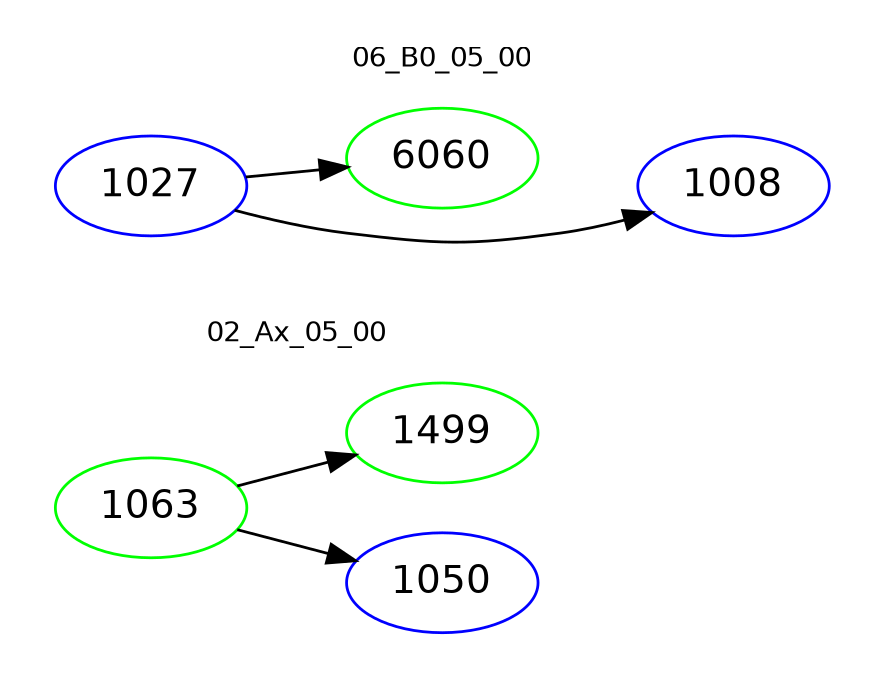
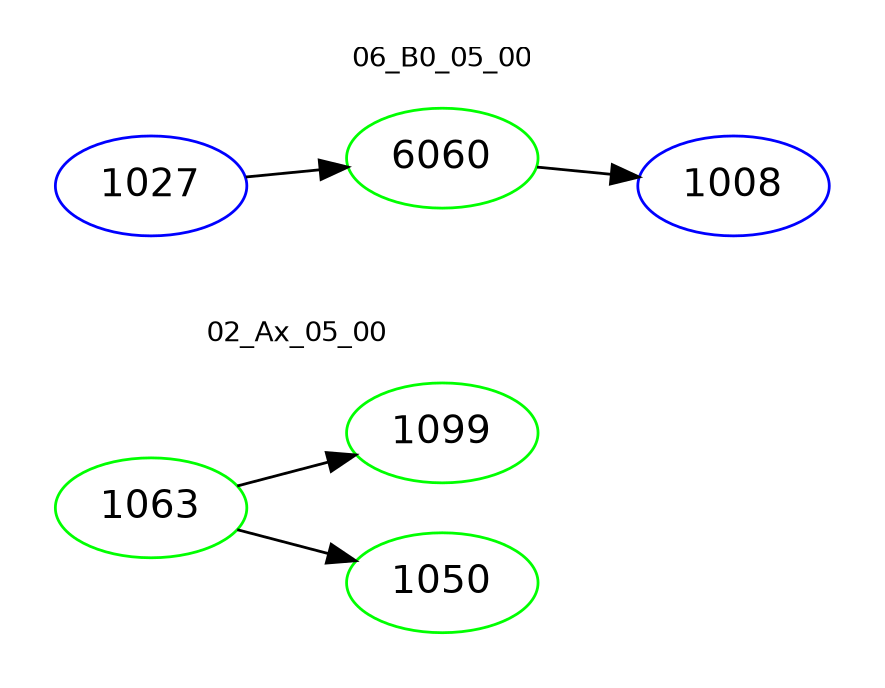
  digraph {
    fontname="DejaVu Sans"
    rankdir=LR
    node [color=green fontname="DejaVu Sans"]
    edge [color=black fontname="DejaVu Sans"]
    n1 [label=1063]
-   n2 [color=blue label=1050]
-   n3 [label=1499]
+   n2 [label=1050]
+   n3 [label=1099]
    n4 [color=blue label=1027]
    n5 [color=blue label=1008]
    n6 [label=6060]
    subgraph cluster_1 {
      color=white
      fontsize=10
      label="02_Ax_05_00"
      n1
      n2
      n3
    }
    subgraph cluster_2 {
      color=white
      fontsize=10
      label="06_B0_05_00"
      n4
      n5
      n6
    }
    n1 -> n2
    n1 -> n3
-   n4 -> n5
+   n6 -> n5
    n4 -> n6
  }
